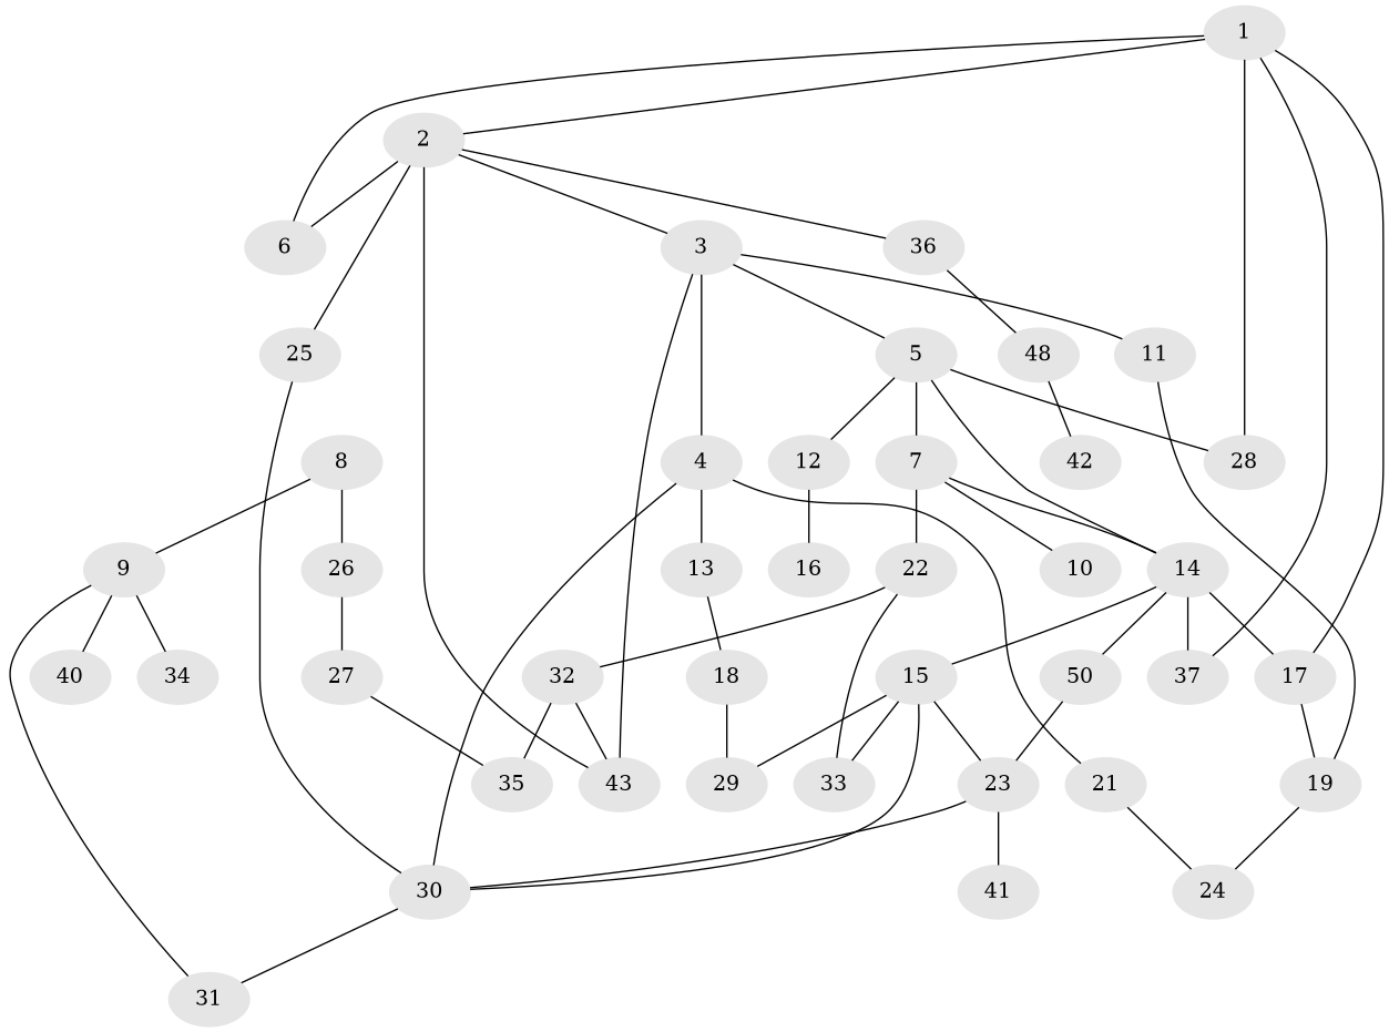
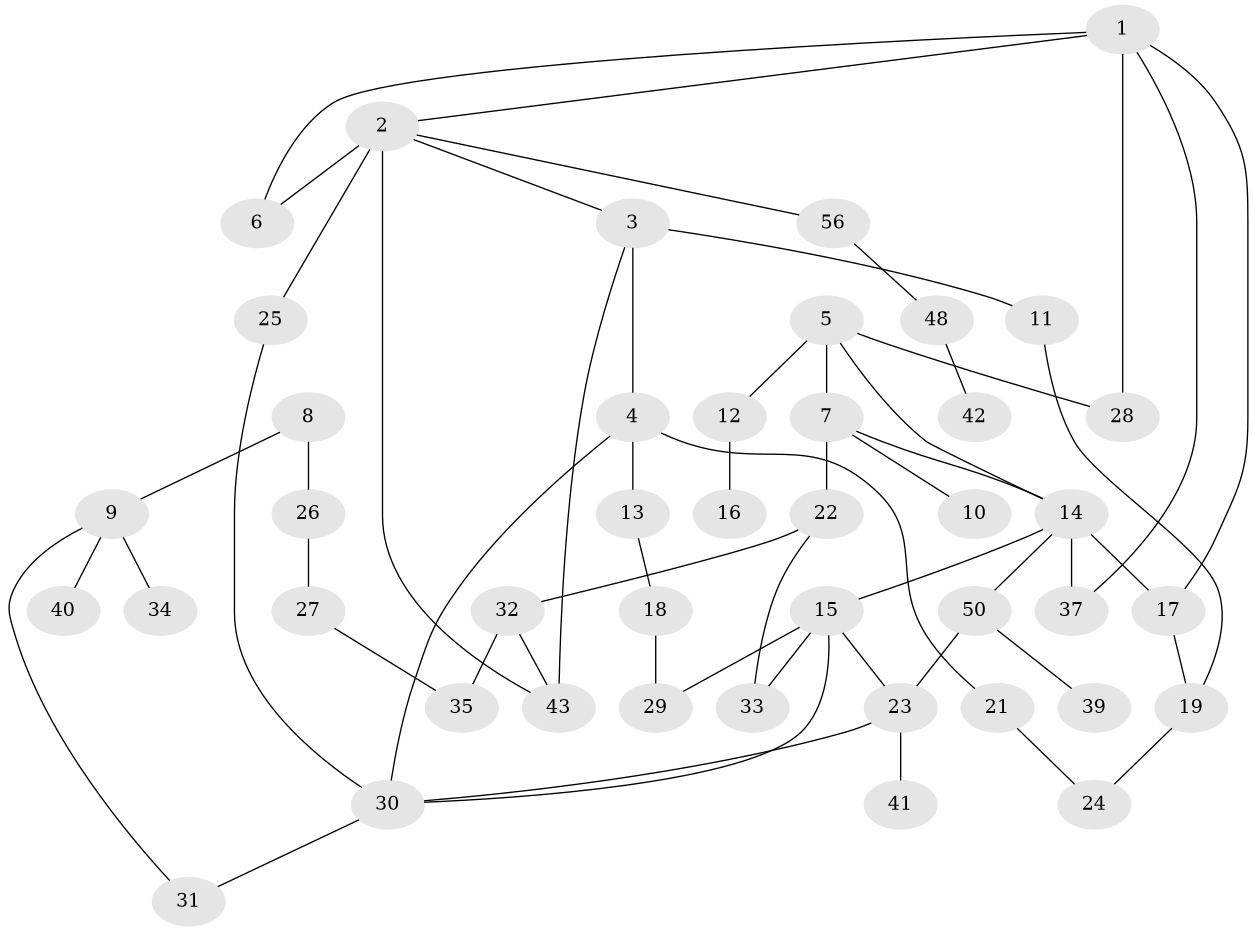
  graph {
    node [color=gray90 style=filled]
    edge [weight=1.0]
    1
    2
    6
    17
    28
    37
    3
    25
-   36
+   36 [label=56]
    43
    19
    4
    5
    11
    30
    n16 [label=48]
    13
    21
    7
    12
    14
    18
    24
    31
    10
    22
    16
    15
    n29 [label=50]
    8
    9
    26
    33
    32
    34
    40
    27
    29
    23
+   39
    41
    35
    42
    1 -- 2
    1 -- 6
    1 -- 17
    1 -- 28
    1 -- 37
    2 -- 6 [weight=2.0]
    2 -- 3
    2 -- 25
    2 -- 36
    2 -- 43
    17 -- 19 [weight=2.0]
    3 -- 43
    3 -- 4
-   3 -- 5
    3 -- 11
    25 -- 30
    36 -- n16
    19 -- 24
    4 -- 30
    4 -- 13
    4 -- 21
    5 -- 28
    5 -- 7
    5 -- 12
    5 -- 14
    11 -- 19
    30 -- 31
    n16 -- 42
    13 -- 18
    21 -- 24
    7 -- 14
    7 -- 10
    7 -- 22
    12 -- 16
    14 -- 17
    14 -- 37
    14 -- 15 [weight=2.0]
    14 -- n29
    18 -- 29
    22 -- 33 [weight=2.0]
    22 -- 32
    15 -- 30
    15 -- 33
    15 -- 29
    15 -- 23
    n29 -- 23
+   n29 -- 39
    8 -- 9
    8 -- 26
    9 -- 31
    9 -- 34
    9 -- 40
    26 -- 27
    32 -- 43
    32 -- 35
    27 -- 35
    23 -- 30
    23 -- 41
  }
